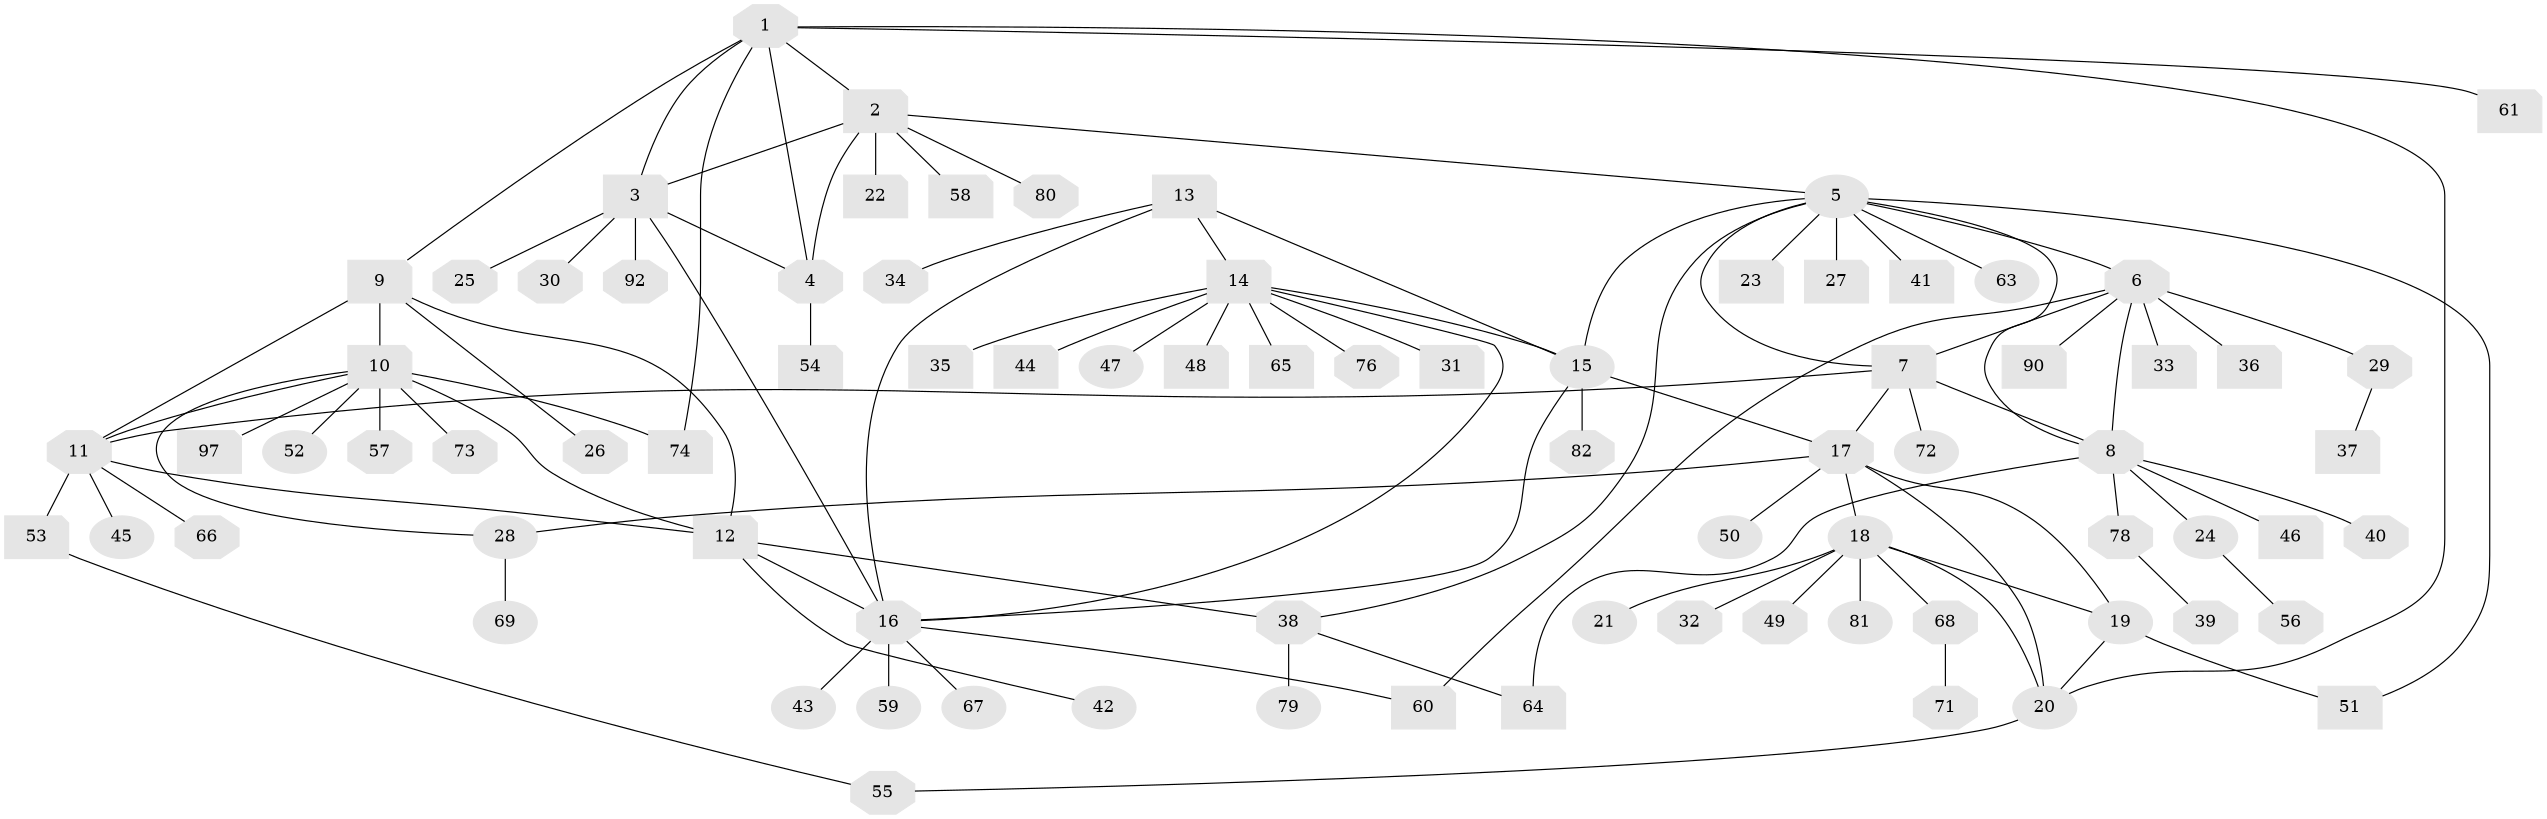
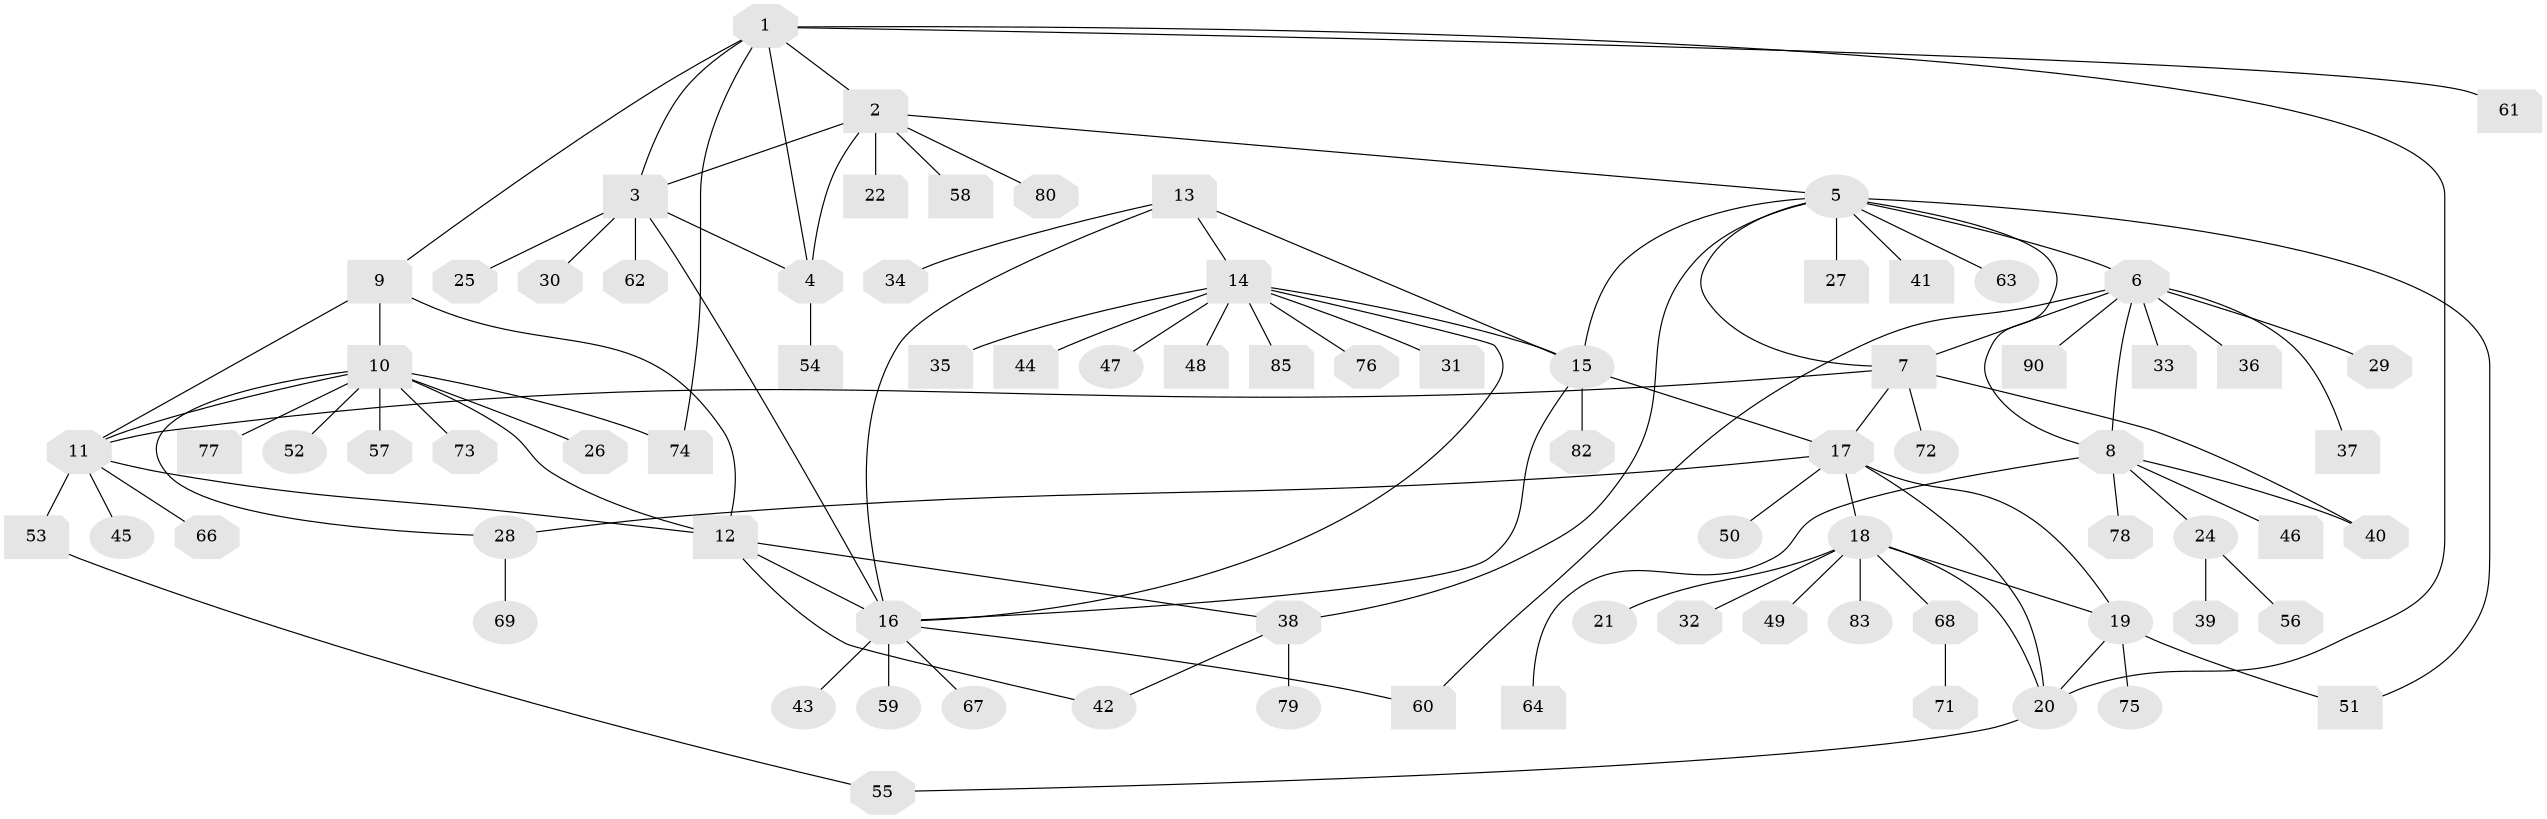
  graph {
    node [color=gray90 shape=note style=filled]
    1 [shape=octagon]
    2
    3
    4 [shape=octagon]
    9
    20 [shape=ellipse]
    61
    74
    5 [shape=ellipse]
    22
    58
    80 [shape=octagon]
    16 [shape=octagon]
    25 [shape=octagon]
    30 [shape=octagon]
-   62 [shape=octagon label=92]
+   62 [shape=octagon]
    54
    11 [shape=octagon]
    10
    12
    55 [shape=octagon]
    6 [shape=octagon]
    7
    8 [shape=octagon]
    15 [shape=ellipse]
-   23
    27
    38 [shape=octagon]
    41
    51
    63 [shape=ellipse]
    60
    43 [shape=ellipse]
    59 [shape=ellipse]
    67 [shape=ellipse]
    29 [shape=octagon]
    33
    36
    37
    n40 [label=90]
    17 [shape=octagon]
    72 [shape=ellipse]
    24 [shape=ellipse]
    40 [shape=octagon]
    46
    64
    78 [shape=octagon]
    82 [shape=octagon]
    79 [shape=ellipse]
    45 [shape=ellipse]
    53
    66 [shape=octagon]
    28 [shape=ellipse]
    18 [shape=ellipse]
    19 [shape=ellipse]
    50 [shape=ellipse]
    39 [shape=octagon]
    56 [shape=octagon]
    26 [shape=octagon]
    52 [shape=ellipse]
    57 [shape=octagon]
    73 [shape=octagon]
-   77 [label=97]
+   77
    42 [shape=ellipse]
    69 [shape=ellipse]
    21 [shape=ellipse]
    32 [shape=octagon]
    49 [shape=octagon]
    68 [shape=octagon]
-   81 [shape=ellipse]
+   81 [shape=ellipse label=83]
    13
    14
    34 [shape=octagon]
    31
    35
    44
    47 [shape=ellipse]
    48
-   65
+   65 [label=85]
    76 [shape=octagon]
+   75 [shape=ellipse]
    71 [shape=octagon]
    1 -- 2
    1 -- 3
    1 -- 4
    1 -- 9
    1 -- 20
    1 -- 61
    1 -- 74
    2 -- 3
    2 -- 4
    2 -- 5
    2 -- 22
    2 -- 58
    2 -- 80
    3 -- 4
    3 -- 16
    3 -- 25
    3 -- 30
    3 -- 62
    4 -- 54
    9 -- 11
    9 -- 10
    9 -- 12
    20 -- 55
    5 -- 6
    5 -- 7
    5 -- 8
    5 -- 15
-   5 -- 23
    5 -- 27
    5 -- 38
    5 -- 41
    5 -- 51
    5 -- 63
    16 -- 60
    16 -- 43
    16 -- 59
    16 -- 67
    11 -- 12
    11 -- 45
    11 -- 53
    11 -- 66
    10 -- 74
    10 -- 11
    10 -- 12
    10 -- 28
-   9 -- 26
+   10 -- 26
    10 -- 52
    10 -- 57
    10 -- 73
    10 -- 77
    12 -- 16
    12 -- 38
    12 -- 42
    6 -- 7
    6 -- 8
    6 -- 60
    6 -- 29
    6 -- 33
    6 -- 36
-   29 -- 37
+   6 -- 37
    6 -- n40
    7 -- 11
-   7 -- 8
+   7 -- 40
    7 -- 17
    7 -- 72
    8 -- 24
    8 -- 40
    8 -- 46
    8 -- 64
    8 -- 78
    15 -- 16
    15 -- 17
    15 -- 82
-   38 -- 64
+   38 -- 42
    38 -- 79
    17 -- 20
    17 -- 28
    17 -- 18
    17 -- 19
    17 -- 50
-   78 -- 39
+   24 -- 39
    24 -- 56
    53 -- 55
    28 -- 69
    18 -- 20
    18 -- 19
    18 -- 21
    18 -- 32
    18 -- 49
    18 -- 68
    18 -- 81
    19 -- 20
    19 -- 51
+   19 -- 75
    68 -- 71
    13 -- 16
    13 -- 15
    13 -- 14
    13 -- 34
    14 -- 16
    14 -- 15
    14 -- 31
    14 -- 35
    14 -- 44
    14 -- 47
    14 -- 48
    14 -- 65
    14 -- 76
  }
